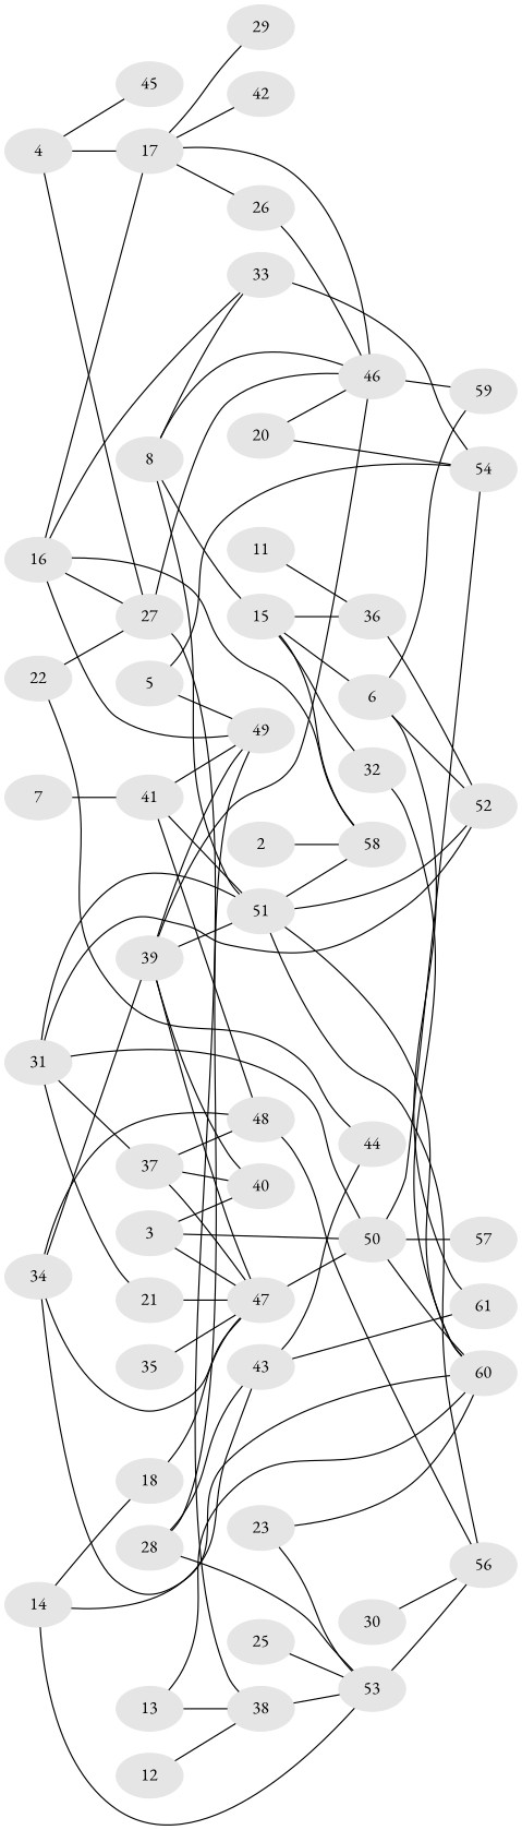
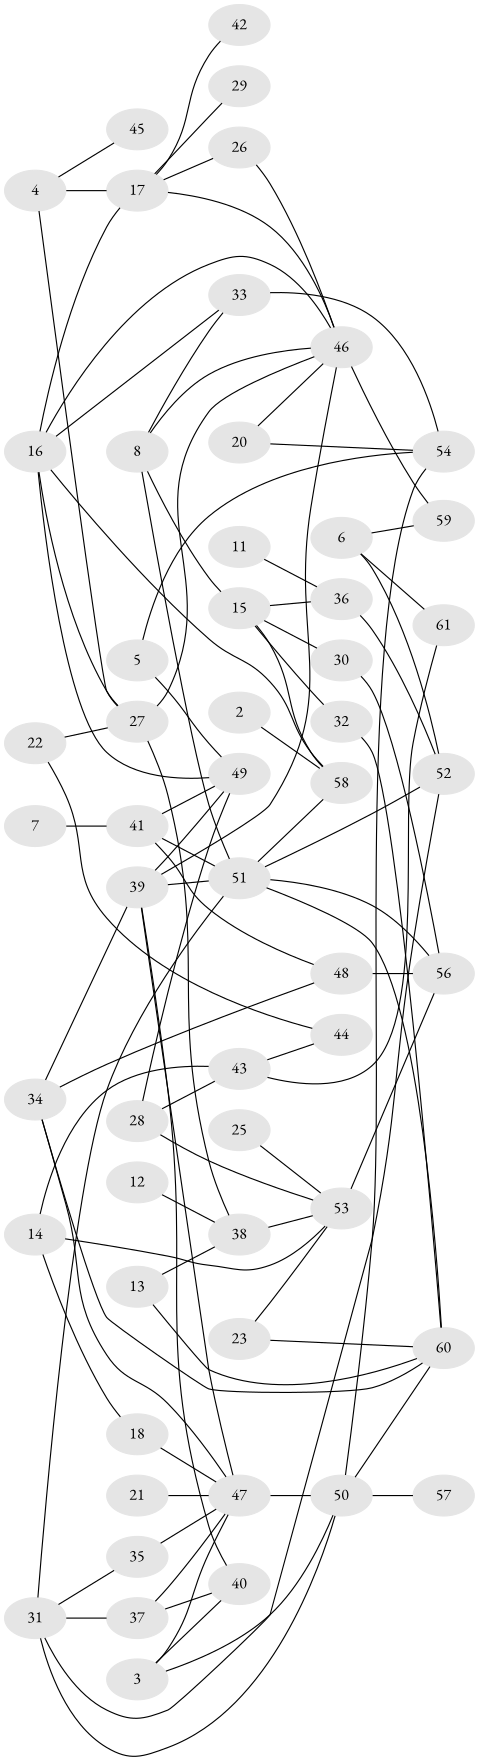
  graph {
    fontname="EB Garamond"
    rankdir=LR
    node [color=gray90 fontname="EB Garamond" style=filled]
    edge [fontname="EB Garamond" weight=1.0]
    2
    58
    3
    40
    47
    50
    4
    17
    27
    45
    46
    26
    29
    42
    38
    5
    49
    54
    6
    52
    59
    61
    7
    41
    51
    48
    8
    15
    33
    36
    30
    32
    60
    56
    14
    18
    43
    53
    11
    12
    13
    44
    16
    20
    21
    22
    23
    25
    28
    57
    31
    35
    37
    34
    39
    2 -- 58
    3 -- 40
    3 -- 47
    3 -- 50
    47 -- 50
    50 -- 54
    50 -- 60
    50 -- 57 [weight=2.0]
    4 -- 17
    4 -- 27
    4 -- 45
    17 -- 46 [weight=2.0]
    17 -- 26
    17 -- 29
    17 -- 42
    27 -- 46
    27 -- 38
    46 -- 59
    26 -- 46
    38 -- 53
    5 -- 49
    5 -- 54
    6 -- 52
    6 -- 59
    6 -- 61
    7 -- 41
    41 -- 49
    41 -- 51
    41 -- 48
    51 -- 58 [weight=2.0]
    51 -- 52
    51 -- 60 [weight=2.0]
    51 -- 56
    48 -- 56 [weight=2.0]
    8 -- 46
    8 -- 51
    8 -- 15
    8 -- 33
    15 -- 58
    15 -- 36
-   15 -- 6
+   15 -- 30
    15 -- 32
    33 -- 54
    36 -- 52
    30 -- 56
    32 -- 60
    14 -- 18
    14 -- 43
    14 -- 53
    18 -- 47
    43 -- 61
    43 -- 44
    53 -- 56
    11 -- 36
    12 -- 38
    13 -- 38
    13 -- 60
    16 -- 58
    16 -- 17
    16 -- 27
+   16 -- 46
    16 -- 49
    16 -- 33
    20 -- 46
    20 -- 54
    21 -- 47
    22 -- 27
    22 -- 44
    23 -- 60
    23 -- 53
    25 -- 53
    28 -- 49
    28 -- 43
    28 -- 53
    31 -- 50
    31 -- 52
    31 -- 51
-   31 -- 21
+   31 -- 35
    31 -- 37
    35 -- 47
    37 -- 40
    37 -- 47
-   37 -- 48
    34 -- 47
    34 -- 48
    34 -- 60
    34 -- 39
    39 -- 40
    39 -- 47
    39 -- 46
    39 -- 49
    39 -- 51
  }
